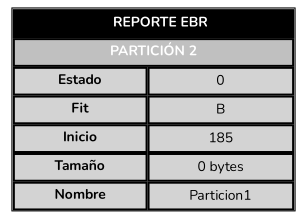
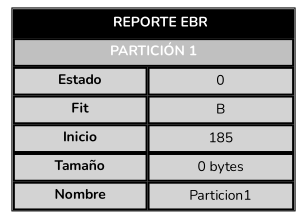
  digraph {
    fontname=Nunito
-   n1 [label=<             <table border="1" cellborder="2" cellspacing="0" cellpadding="5" bgcolor="lightgray">                 <tr>                     <td colspan="2" bgcolor="black" fontcolor="white">                         <b><font color="white">REPORTE EBR</font></b>                     </td>                 </tr>  				<tr><td colspan="2" bgcolor="gray" fontcolor="white"><b><font color="white">PARTICIÓN 2</font></b></td></tr> 				<tr><td><b>Estado</b></td><td>0</td></tr> 				<tr><td><b>Fit</b></td><td>B</td></tr> 				<tr><td><b>Inicio</b></td><td>185</td></tr> 				<tr><td><b>Tamaño</b></td><td>0 bytes</td></tr> 				<tr><td><b>Nombre</b></td><td>Particion1</td></tr> 			</table>> shape=plaintext fontname=Nunito]
+   n1 [label=<             <table border="1" cellborder="2" cellspacing="0" cellpadding="5" bgcolor="lightgray">                 <tr>                     <td colspan="2" bgcolor="black" fontcolor="white">                         <b><font color="white">REPORTE EBR</font></b>                     </td>                 </tr>  				<tr><td colspan="2" bgcolor="gray" fontcolor="white"><b><font color="white">PARTICIÓN 1</font></b></td></tr> 				<tr><td><b>Estado</b></td><td>0</td></tr> 				<tr><td><b>Fit</b></td><td>B</td></tr> 				<tr><td><b>Inicio</b></td><td>185</td></tr> 				<tr><td><b>Tamaño</b></td><td>0 bytes</td></tr> 				<tr><td><b>Nombre</b></td><td>Particion1</td></tr> 			</table>> shape=plaintext fontname=Nunito]
  }
